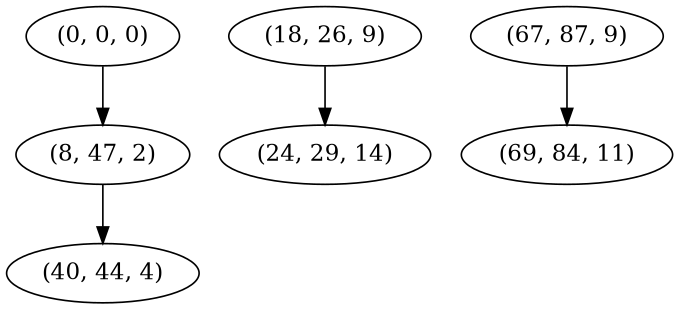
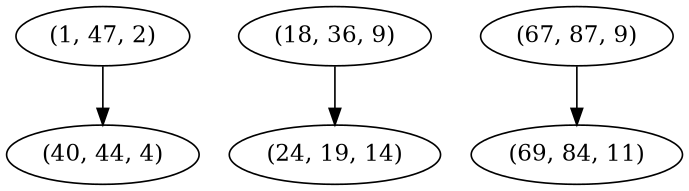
  digraph {
-   "(0, 0, 0)"
-   "(8, 47, 2)"
+   "(8, 47, 2)" [label="(1, 47, 2)"]
    n3 [label="(40, 44, 4)"]
-   "(18, 36, 9)" [label="(18, 26, 9)"]
-   "(24, 29, 14)"
+   "(18, 36, 9)"
+   "(24, 29, 14)" [label="(24, 19, 14)"]
    "(67, 87, 9)"
    "(69, 84, 11)"
-   "(0, 0, 0)" -> "(8, 47, 2)"
    "(8, 47, 2)" -> n3
    "(18, 36, 9)" -> "(24, 29, 14)"
    "(67, 87, 9)" -> "(69, 84, 11)"
  }
